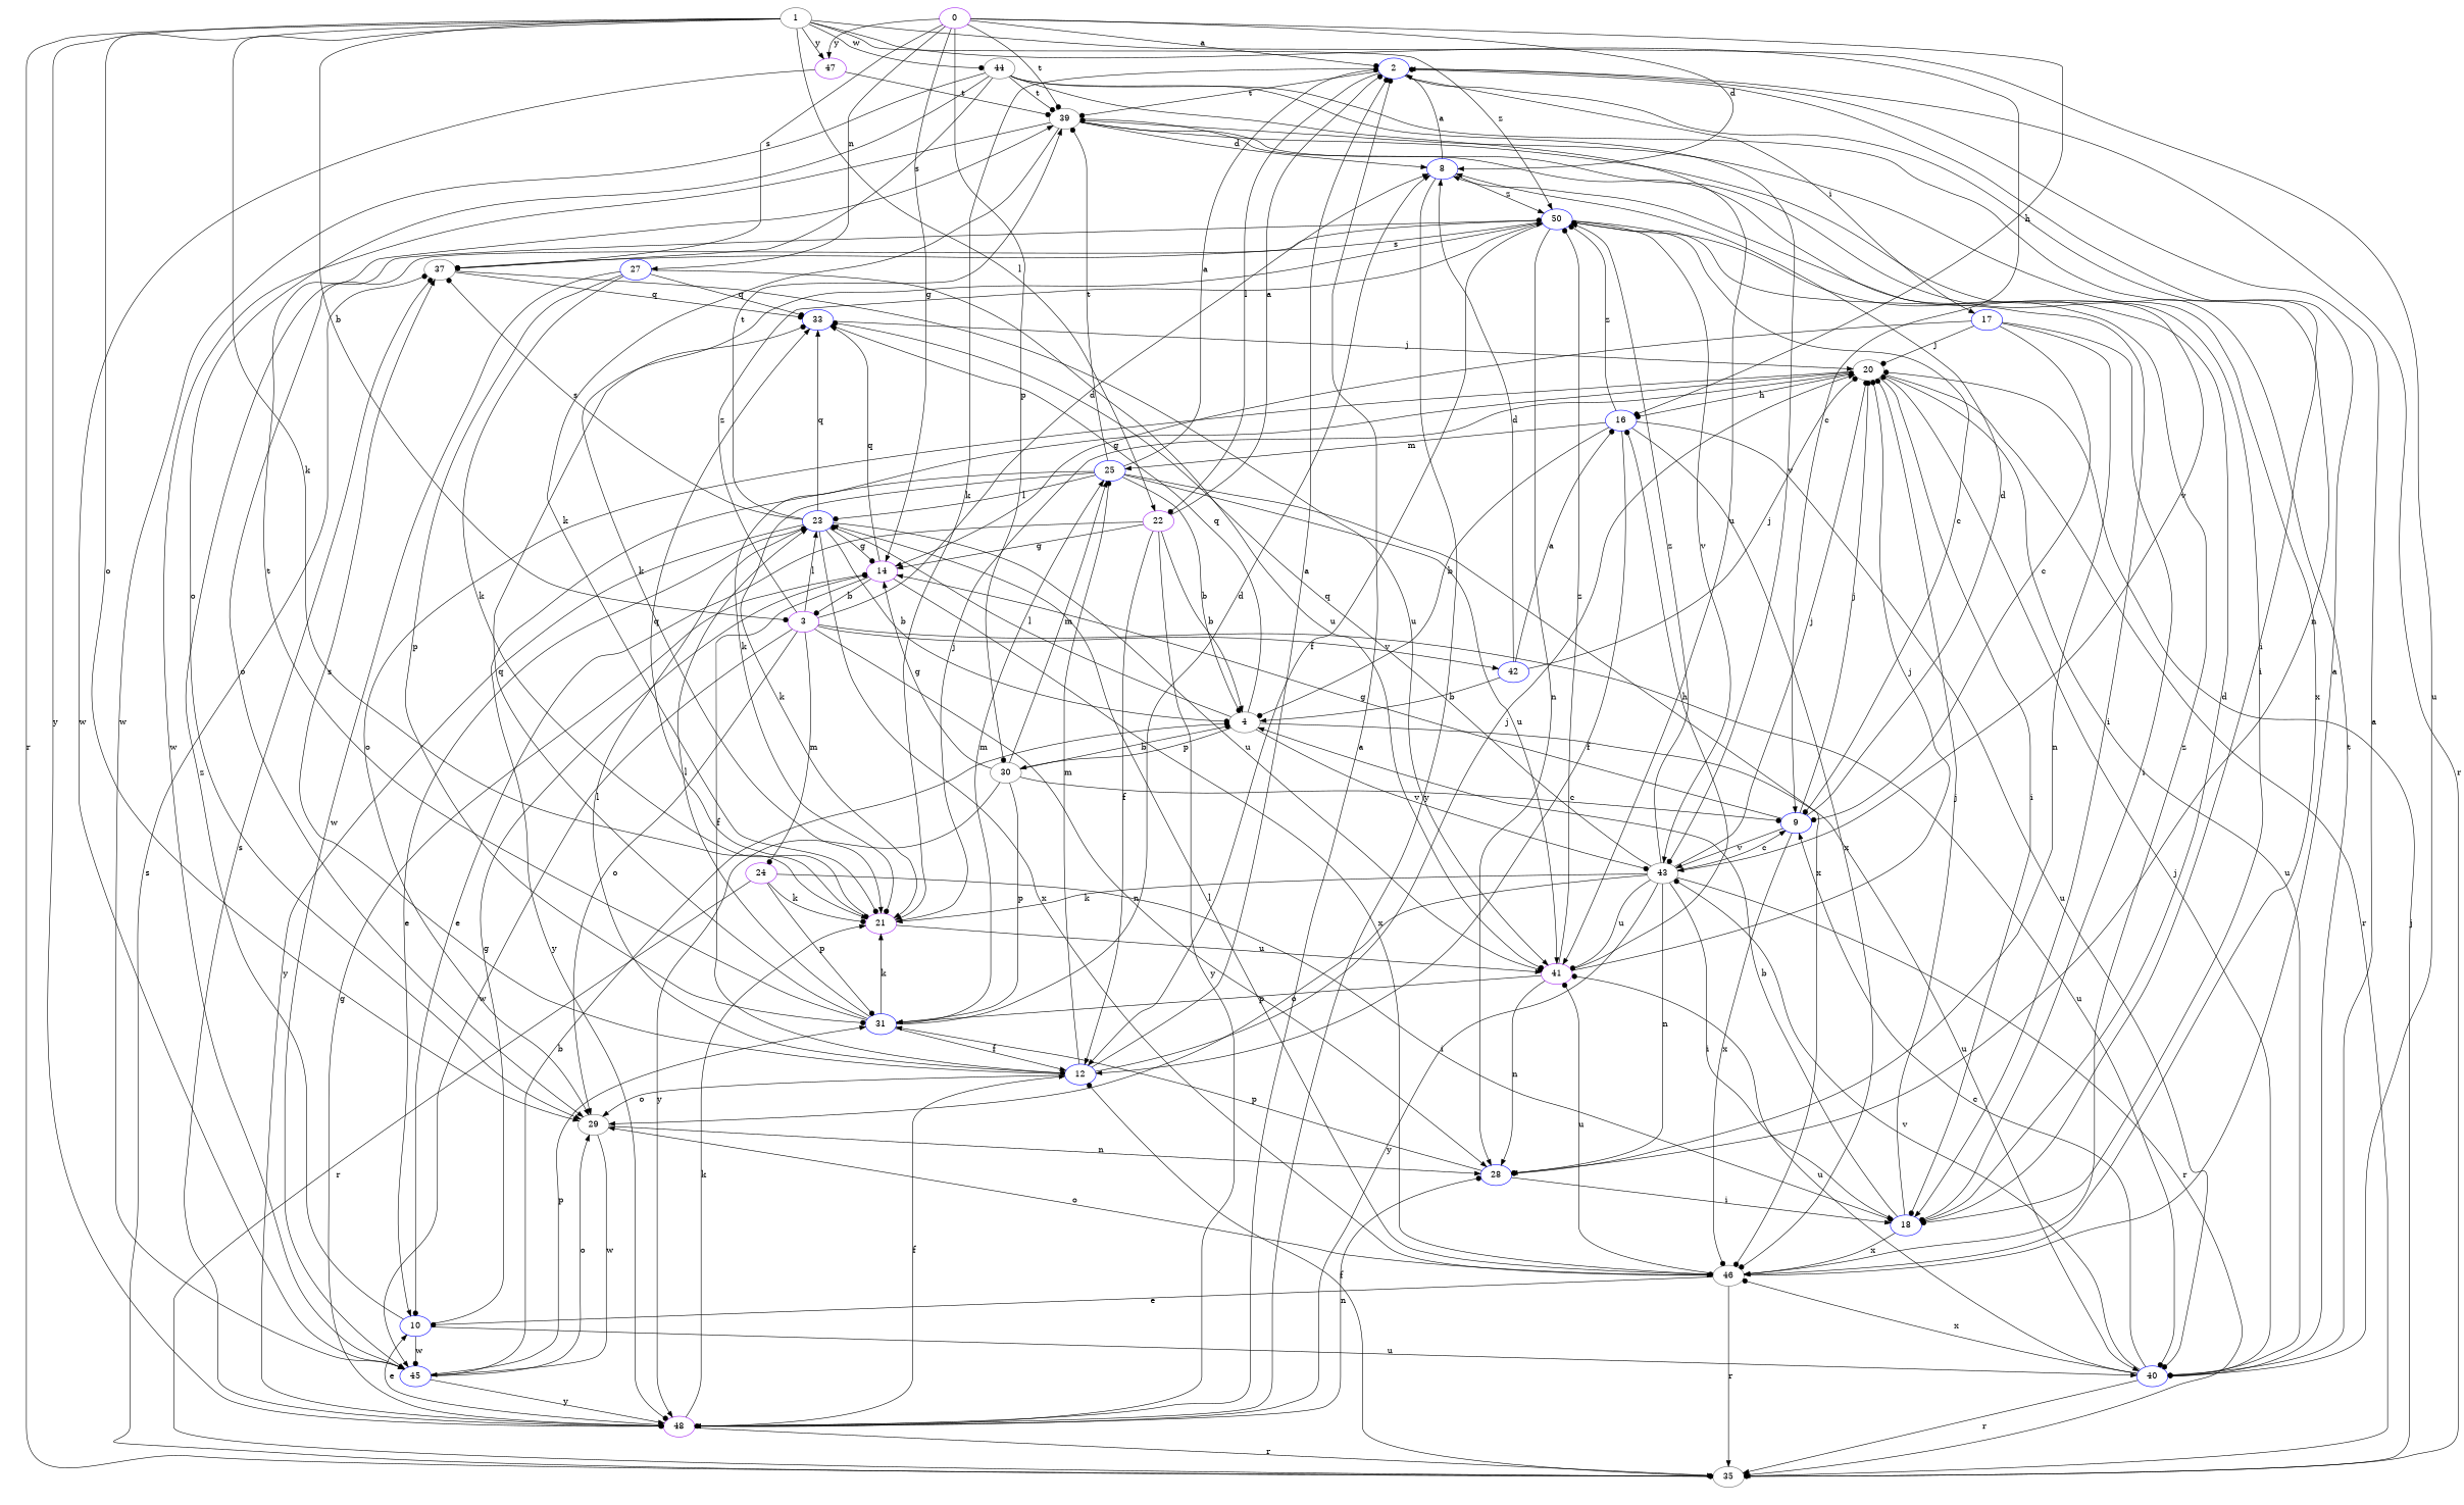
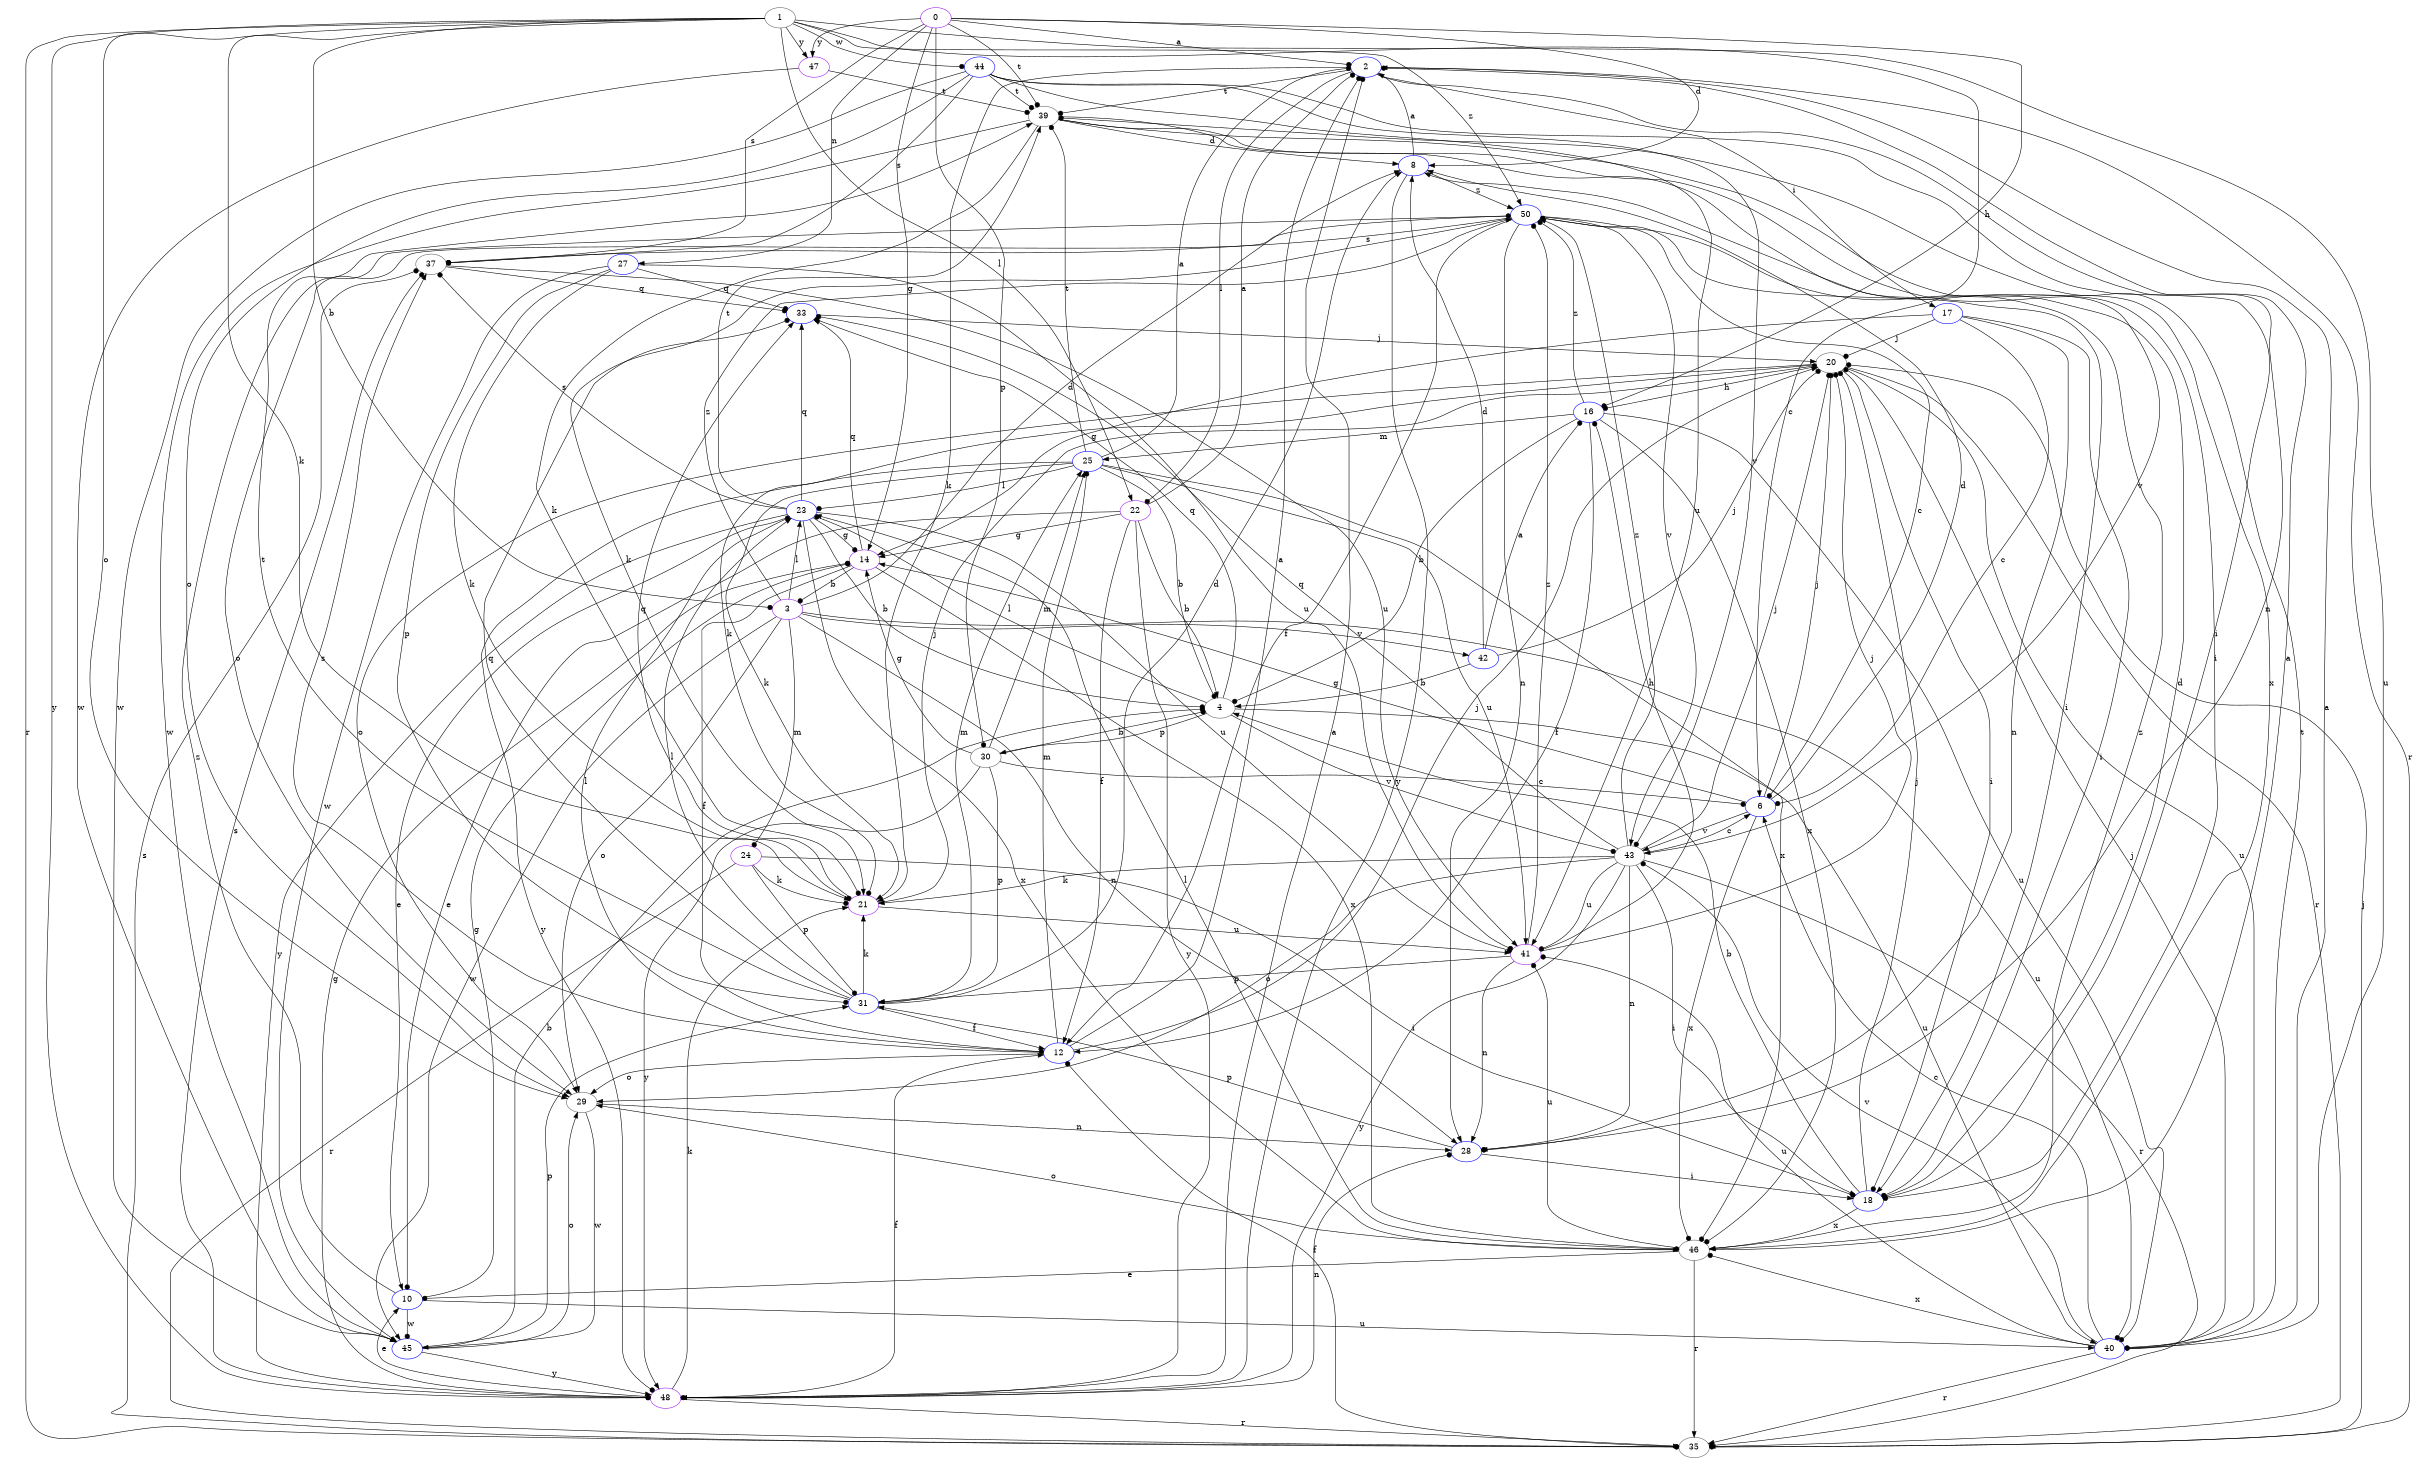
  strict digraph {
    node [color=blue]
    edge [arrowhead=normal]
    0 [color=purple]
    2
    8
    14 [color=purple]
    16
    27
    30 [color=gray40]
    37 [color=gray40]
    39 [color=gray40]
    47 [color=purple]
    21 [color=purple]
    22 [color=purple]
    35 [color=gray40]
    17
    28
    48 [color=purple]
    50
    3 [color=purple]
    33
    46 [color=gray40]
    12
    40
    4 [color=gray40]
    25
    45
    41 [color=purple]
    31
-   6 [label=9]
+   6
    43 [color=gray40]
    18
    1 [color=gray40]
    29 [color=gray40]
-   44 [color=gray40]
+   44
    23
    24 [color=purple]
    42
    20 [color=gray40]
    10
    0 -> 2 [arrowhead=dot label=a]
    0 -> 8 [label=d]
    0 -> 14 [label=g]
    0 -> 16 [arrowhead=dot label=h]
    0 -> 27 [label=n]
    0 -> 30 [arrowhead=dot label=p]
    0 -> 37 [arrowhead=dot label=s]
    0 -> 39 [arrowhead=dot label=t]
    0 -> 47 [label=y]
    2 -> 39 [arrowhead=dot label=t]
    2 -> 21 [label=k]
    2 -> 22 [arrowhead=dot label=l]
    2 -> 35 [arrowhead=dot label=r]
    2 -> 17 [label=i]
    2 -> 28 [arrowhead=dot label=n]
    8 -> 2 [label=a]
    8 -> 48 [label=y]
    8 -> 50 [label=z]
    14 -> 3 [arrowhead=dot label=b]
    14 -> 33 [label=q]
    14 -> 46 [arrowhead=dot label=x]
    14 -> 12 [arrowhead=dot label=f]
    16 -> 50 [arrowhead=dot label=z]
    16 -> 46 [arrowhead=dot label=x]
    16 -> 12 [label=f]
    16 -> 40 [arrowhead=dot label=u]
    16 -> 4 [arrowhead=dot label=b]
    16 -> 25 [label=m]
    27 -> 21 [arrowhead=dot label=k]
    27 -> 33 [arrowhead=dot label=q]
    27 -> 45 [label=w]
    27 -> 41 [arrowhead=dot label=u]
    27 -> 31 [arrowhead=dot label=p]
    30 -> 14 [label=g]
    30 -> 48 [label=y]
    30 -> 4 [arrowhead=dot label=b]
    30 -> 25 [label=m]
    30 -> 31 [label=p]
    30 -> 6 [arrowhead=dot label=c]
    37 -> 33 [arrowhead=dot label=q]
    37 -> 41 [label=u]
    39 -> 8 [label=d]
    39 -> 21 [arrowhead=dot label=k]
    39 -> 46 [label=x]
    39 -> 45 [label=w]
    39 -> 43 [label=v]
    39 -> 18 [arrowhead=dot label=i]
    47 -> 39 [arrowhead=dot label=t]
    47 -> 45 [label=w]
    21 -> 33 [label=q]
    21 -> 41 [label=u]
    21 -> 20 [arrowhead=dot label=j]
    22 -> 2 [arrowhead=dot label=a]
    22 -> 14 [label=g]
    22 -> 48 [label=y]
    22 -> 12 [label=f]
    22 -> 4 [label=b]
    22 -> 10 [arrowhead=dot label=e]
    35 -> 37 [arrowhead=dot label=s]
    35 -> 12 [arrowhead=dot label=f]
    35 -> 20 [arrowhead=dot label=j]
    17 -> 14 [label=g]
    17 -> 28 [arrowhead=dot label=n]
    17 -> 6 [arrowhead=dot label=c]
    17 -> 18 [arrowhead=dot label=i]
    17 -> 20 [arrowhead=dot label=j]
    28 -> 31 [label=p]
    28 -> 18 [label=i]
    48 -> 2 [arrowhead=dot label=a]
    48 -> 14 [arrowhead=dot label=g]
    48 -> 37 [arrowhead=dot label=s]
    48 -> 21 [label=k]
    48 -> 35 [label=r]
    48 -> 28 [arrowhead=dot label=n]
    48 -> 12 [label=f]
    48 -> 10 [label=e]
    50 -> 37 [arrowhead=dot label=s]
    50 -> 21 [label=k]
    50 -> 28 [label=n]
    50 -> 12 [label=f]
    50 -> 6 [arrowhead=dot label=c]
    50 -> 43 [label=v]
    50 -> 18 [label=i]
    50 -> 29 [label=o]
    3 -> 8 [label=d]
    3 -> 28 [label=n]
    3 -> 50 [label=z]
    3 -> 40 [arrowhead=dot label=u]
    3 -> 45 [label=w]
    3 -> 29 [label=o]
    3 -> 23 [label=l]
    3 -> 24 [arrowhead=dot label=m]
    3 -> 42 [label=v]
    33 -> 20 [label=j]
    46 -> 2 [arrowhead=dot label=a]
    46 -> 35 [label=r]
    46 -> 50 [arrowhead=dot label=z]
    46 -> 41 [arrowhead=dot label=u]
    46 -> 29 [label=o]
    46 -> 23 [label=l]
    46 -> 10 [arrowhead=dot label=e]
    12 -> 2 [arrowhead=dot label=a]
    12 -> 37 [label=s]
    12 -> 25 [arrowhead=dot label=m]
    12 -> 29 [label=o]
    12 -> 23 [arrowhead=dot label=l]
    12 -> 20 [label=j]
    40 -> 2 [label=a]
    40 -> 39 [arrowhead=dot label=t]
    40 -> 35 [label=r]
    40 -> 46 [arrowhead=dot label=x]
    40 -> 41 [arrowhead=dot label=u]
    40 -> 6 [label=c]
    40 -> 43 [arrowhead=dot label=v]
    40 -> 20 [arrowhead=dot label=j]
    4 -> 30 [label=p]
    4 -> 33 [arrowhead=dot label=q]
    4 -> 40 [label=u]
    4 -> 43 [arrowhead=dot label=v]
    4 -> 23 [arrowhead=dot label=l]
    25 -> 2 [arrowhead=dot label=a]
    25 -> 39 [arrowhead=dot label=t]
    25 -> 21 [label=k]
    25 -> 48 [arrowhead=dot label=y]
    25 -> 46 [arrowhead=dot label=x]
    25 -> 4 [arrowhead=dot label=b]
    25 -> 41 [label=u]
    25 -> 23 [arrowhead=dot label=l]
    45 -> 48 [label=y]
    45 -> 4 [arrowhead=dot label=b]
    45 -> 31 [label=p]
    45 -> 29 [label=o]
    41 -> 16 [arrowhead=dot label=h]
    41 -> 28 [label=n]
    41 -> 50 [arrowhead=dot label=z]
    41 -> 31 [label=p]
    41 -> 20 [arrowhead=dot label=j]
    31 -> 8 [label=d]
    31 -> 39 [label=t]
    31 -> 21 [label=k]
    31 -> 33 [arrowhead=dot label=q]
    31 -> 12 [label=f]
    31 -> 25 [label=m]
    31 -> 23 [label=l]
    6 -> 8 [label=d]
    6 -> 14 [label=g]
    6 -> 46 [arrowhead=dot label=x]
    6 -> 43 [label=v]
    6 -> 20 [arrowhead=dot label=j]
    43 -> 21 [label=k]
    43 -> 35 [arrowhead=dot label=r]
    43 -> 28 [label=n]
    43 -> 48 [arrowhead=dot label=y]
    43 -> 50 [label=z]
    43 -> 33 [arrowhead=dot label=q]
    43 -> 41 [arrowhead=dot label=u]
    43 -> 6 [label=c]
    43 -> 18 [label=i]
    43 -> 29 [label=o]
    43 -> 20 [arrowhead=dot label=j]
    18 -> 8 [label=d]
    18 -> 46 [label=x]
    18 -> 4 [label=b]
    18 -> 20 [arrowhead=dot label=j]
    1 -> 47 [label=y]
    1 -> 21 [label=k]
    1 -> 22 [label=l]
    1 -> 35 [arrowhead=dot label=r]
    1 -> 48 [arrowhead=dot label=y]
    1 -> 50 [label=z]
    1 -> 3 [arrowhead=dot label=b]
    1 -> 40 [arrowhead=dot label=u]
    1 -> 6 [label=c]
    1 -> 29 [label=o]
    1 -> 44 [arrowhead=dot label=w]
    29 -> 28 [label=n]
    29 -> 45 [label=w]
    44 -> 37 [arrowhead=dot label=s]
    44 -> 39 [arrowhead=dot label=t]
    44 -> 45 [label=w]
    44 -> 41 [label=u]
    44 -> 43 [arrowhead=dot label=v]
    44 -> 18 [arrowhead=dot label=i]
    44 -> 29 [label=o]
    23 -> 14 [arrowhead=dot label=g]
    23 -> 37 [arrowhead=dot label=s]
    23 -> 39 [label=t]
    23 -> 48 [arrowhead=dot label=y]
    23 -> 33 [label=q]
    23 -> 46 [label=x]
    23 -> 4 [arrowhead=dot label=b]
    23 -> 41 [arrowhead=dot label=u]
    23 -> 10 [label=e]
    24 -> 21 [arrowhead=dot label=k]
    24 -> 35 [arrowhead=dot label=r]
    24 -> 31 [arrowhead=dot label=p]
    24 -> 18 [arrowhead=dot label=i]
    42 -> 8 [label=d]
    42 -> 16 [arrowhead=dot label=a]
    42 -> 4 [label=b]
    42 -> 20 [arrowhead=dot label=j]
    20 -> 16 [arrowhead=dot label=h]
    20 -> 21 [arrowhead=dot label=k]
    20 -> 35 [label=r]
    20 -> 40 [arrowhead=dot label=u]
    20 -> 18 [arrowhead=dot label=i]
    20 -> 29 [label=o]
    10 -> 14 [arrowhead=dot label=g]
    10 -> 50 [arrowhead=dot label=z]
    10 -> 40 [label=u]
    10 -> 45 [arrowhead=dot label=w]
  }
